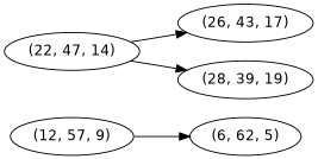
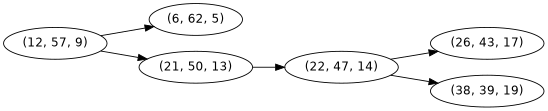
  digraph {
    fontname="DejaVu Sans"
    rankdir=LR
    node [fontname="DejaVu Sans"]
    edge [fontname="DejaVu Sans"]
    "(12, 57, 9)"
    "(6, 62, 5)"
+   "(21, 50, 13)"
    "(22, 47, 14)"
    "(26, 43, 17)"
-   "(28, 39, 19)"
+   "(28, 39, 19)" [label="(38, 39, 19)"]
    "(12, 57, 9)" -> "(6, 62, 5)"
+   "(12, 57, 9)" -> "(21, 50, 13)"
+   "(21, 50, 13)" -> "(22, 47, 14)"
    "(22, 47, 14)" -> "(26, 43, 17)"
    "(22, 47, 14)" -> "(28, 39, 19)"
  }
